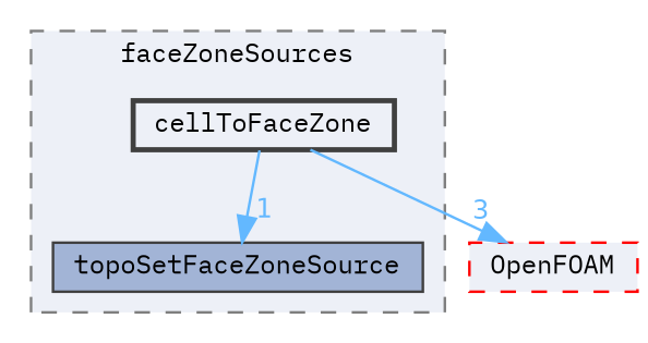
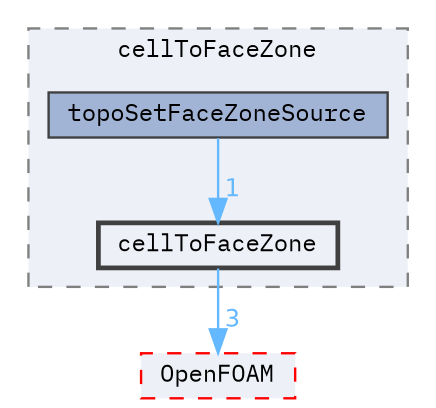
  digraph {
    compound=true
    fontname="IBM Plex Mono"
    node [color=grey25 fillcolor="#edf0f7" fontname="IBM Plex Mono" fontsize=10 shape=box]
    edge [color=steelblue1 fontcolor=steelblue1 fontname="IBM Plex Mono" fontsize=10 labeldistance=1.5 labelfontname=Helvetica labelfontsize=10]
    n1 [fillcolor="#a2b4d6" height=0.2 label=topoSetFaceZoneSource style=filled width=0.4]
    n2 [height=0.2 label=cellToFaceZone style="filled,bold" width=0.4]
    n3 [color=red height=0.2 label=OpenFOAM style="filled,dashed" width=0.4]
    subgraph cluster_1 {
      bgcolor="#edf0f7"
      fontsize=10
-     label=faceZoneSources
+     label=cellToFaceZone
      pencolor=grey50
      style="filled,dashed"
      n1
      n2
    }
-   n2 -> n1 [headlabel=1]
+   n1 -> n2 [headlabel=1]
    n2 -> n3 [headlabel=3]
  }
